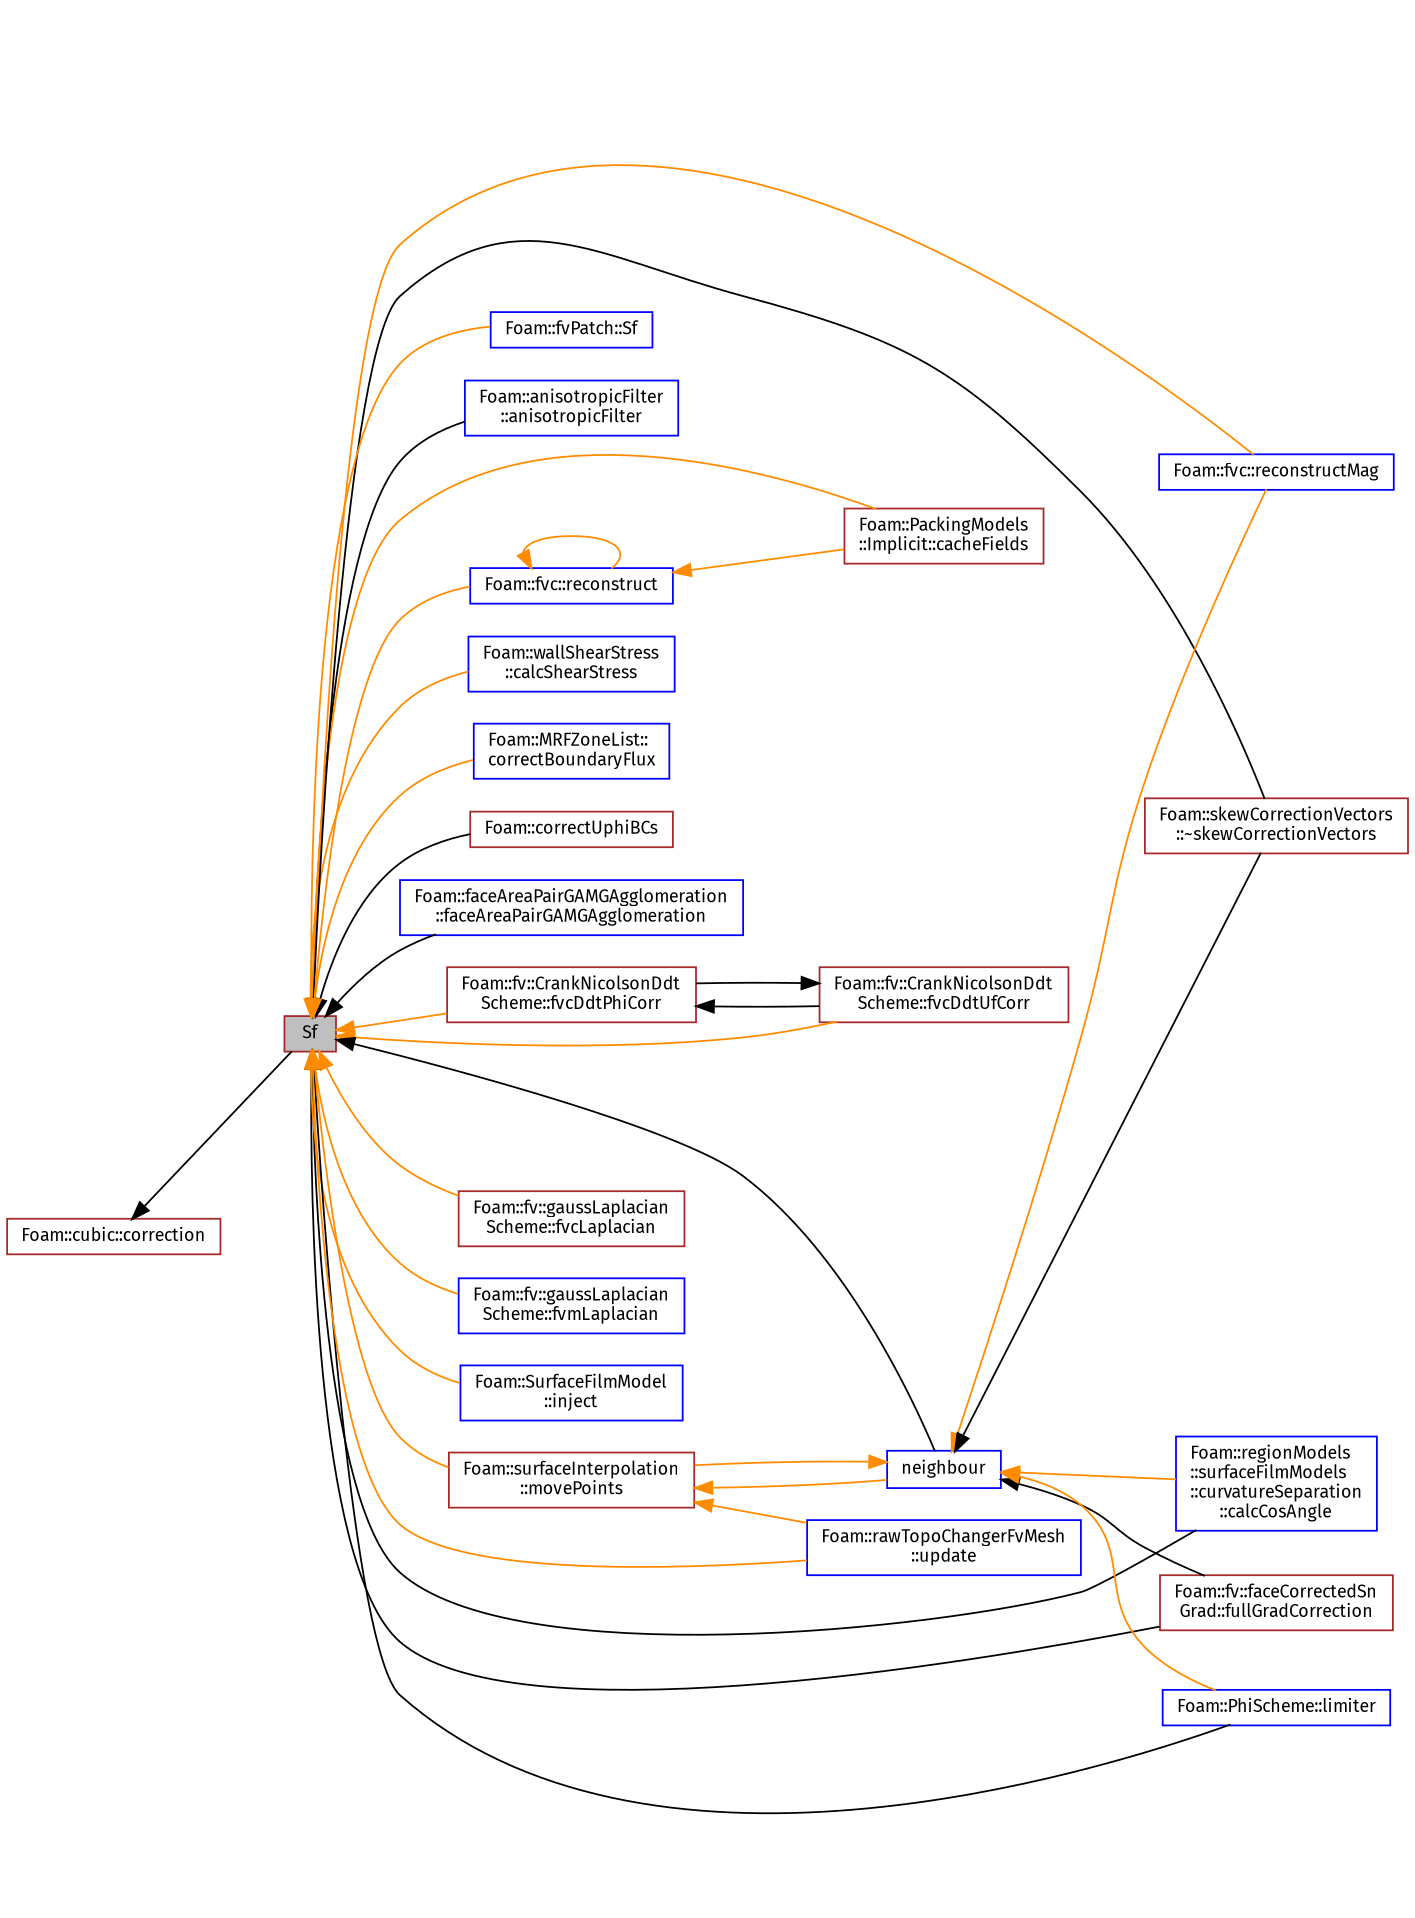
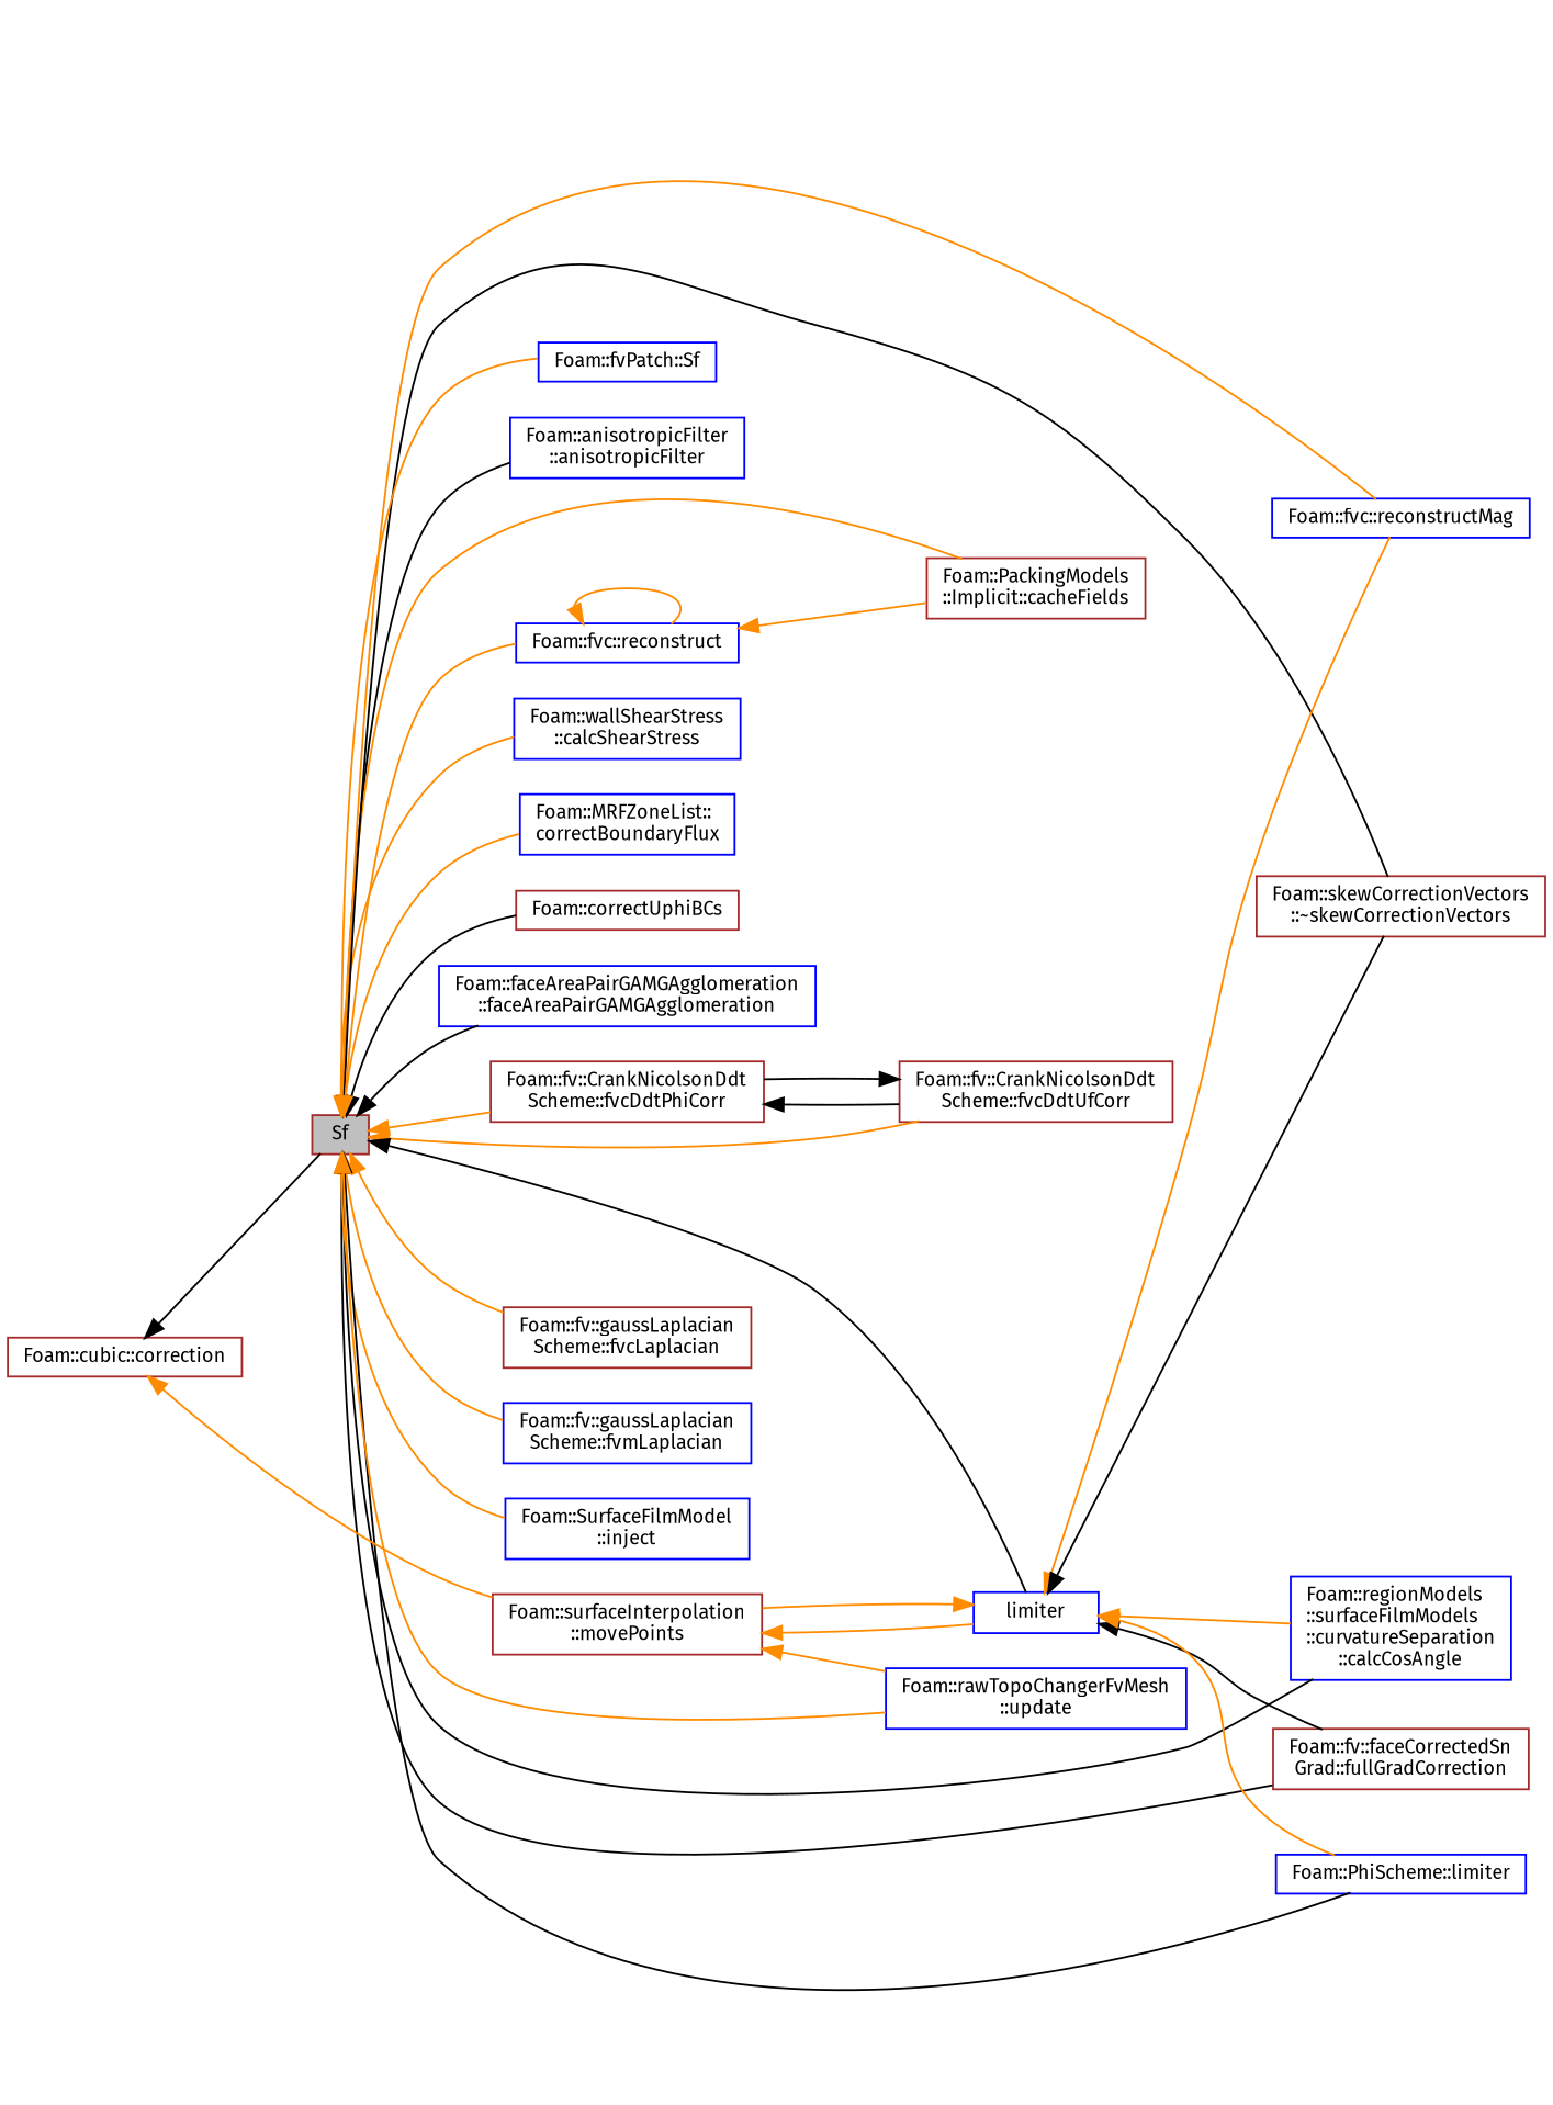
  digraph {
    fontname="Fira Sans"
    rankdir=LR
    node [color=blue fontname="Fira Sans" fontsize=10 shape=record]
    edge [color=darkorange dir=back fontname="Fira Sans" fontsize=10 labelfontname=Helvetica labelfontsize=10 style=solid]
    n1 [color=brown fillcolor=grey75 fontcolor=black height=0.2 label=Sf style=filled width=0.4]
    n2 [height=0.2 label="Foam::anisotropicFilter\l::anisotropicFilter" width=0.4]
    n3 [color=brown height=0.2 label="Foam::PackingModels\l::Implicit::cacheFields" width=0.4]
    n4 [height=0.2 label="Foam::regionModels\l::surfaceFilmModels\l::curvatureSeparation\l::calcCosAngle" width=0.4]
    n5 [height=0.2 label="Foam::wallShearStress\l::calcShearStress" width=0.4]
    n6 [height=0.2 label="Foam::MRFZoneList::\lcorrectBoundaryFlux" width=0.4]
    n7 [color=brown height=0.2 label="Foam::correctUphiBCs" width=0.4]
    n8 [height=0.2 label="Foam::faceAreaPairGAMGAgglomeration\l::faceAreaPairGAMGAgglomeration" width=0.4]
    n9 [color=brown height=0.2 label="Foam::fv::faceCorrectedSn\lGrad::fullGradCorrection" width=0.4]
    n10 [color=brown height=0.2 label="Foam::fv::CrankNicolsonDdt\lScheme::fvcDdtPhiCorr" width=0.4]
    n11 [color=brown height=0.2 label="Foam::fv::CrankNicolsonDdt\lScheme::fvcDdtUfCorr" width=0.4]
    n12 [color=brown height=0.2 label="Foam::fv::gaussLaplacian\lScheme::fvcLaplacian" width=0.4]
    n13 [height=0.2 label="Foam::fv::gaussLaplacian\lScheme::fvmLaplacian" width=0.4]
    n14 [height=0.2 label="Foam::SurfaceFilmModel\l::inject" width=0.4]
    n15 [height=0.2 label="Foam::PhiScheme::limiter" width=0.4]
    n16 [color=brown height=0.2 label="Foam::surfaceInterpolation\l::movePoints" width=0.4]
-   n17 [height=0.2 label=neighbour width=0.4]
+   n17 [height=0.2 label=limiter width=0.4]
    n18 [height=0.2 label="Foam::fvc::reconstructMag" width=0.4]
    n19 [color=brown height=0.2 label="Foam::skewCorrectionVectors\l::~skewCorrectionVectors" width=0.4]
    n20 [height=0.2 label="Foam::rawTopoChangerFvMesh\l::update" width=0.4]
    n21 [height=0.2 label="Foam::fvc::reconstruct" width=0.4]
    n22 [height=0.2 label="Foam::fvPatch::Sf" width=0.4]
    n23 [color=brown height=0.2 label="Foam::cubic::correction" width=0.4]
    n1 -> n2 [color=black]
    n1 -> n3
    n1 -> n4 [color=black]
    n1 -> n5
    n1 -> n6
    n1 -> n7 [color=black]
    n1 -> n8 [color=black]
    n1 -> n9 [color=black]
    n1 -> n10
    n1 -> n11
    n1 -> n12
    n1 -> n13
    n1 -> n14
    n1 -> n15 [color=black]
-   n1 -> n16
+   n23 -> n16
    n1 -> n17 [color=black]
    n1 -> n18
    n1 -> n19 [color=black]
    n1 -> n20
    n1 -> n21
    n1 -> n22
    n10 -> n11 [color=black]
    n11 -> n10 [color=black]
    n16 -> n17
    n16 -> n20
    n17 -> n4
    n17 -> n9 [color=black]
    n17 -> n15
    n17 -> n16
    n17 -> n18
    n17 -> n19 [color=black]
    n21 -> n3
    n21 -> n21
    n23 -> n1 [color=black]
  }
